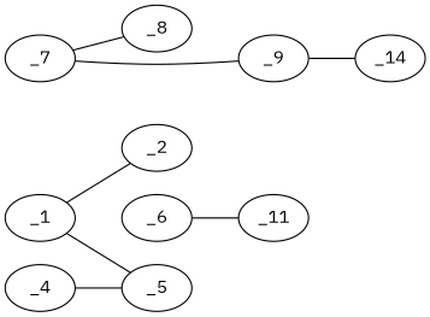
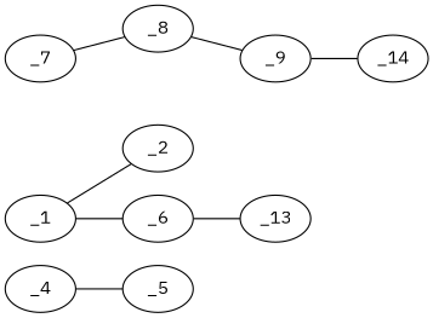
  graph {
    fontname="IBM Plex Mono"
    rankdir=LR
    node [charge=0 chem=1 fontname="IBM Plex Mono" symbol="C  "]
    edge [fontname="IBM Plex Mono" valence=1]
    _1 [chem=4 symbol="N  " x=5.3188 y=0.6133]
    _2 [x=4.3693 y=0.2995]
    _5 [x=5.9106 y=-0.1928]
    _6 [x=3.5844 y=0.9191]
-   _11 [chem=2 symbol="O  " x=3.802 y=1.8951]
+   _11 [chem=2 symbol="O  " x=3.802 y=1.8951 label=_13]
    _4 [chem=4 symbol="N  " x=5.3269 y=-1.0047]
    n7 [chem=4 label=_14 symbol="N  " x=3.5956 y=-1.3278]
    _7 [chem=4 symbol="N  " x=2.6106 y=0.6917]
    _8 [x=2.1812 y=-0.2114]
    _9 [x=2.6196 y=-1.1102]
    _1 -- _2
-   _1 -- _5 [valence=2]
+   _1 -- _6 [valence=2]
    _6 -- _11 [valence=2]
    _4 -- _5
    _7 -- _8
-   _7 -- _9
+   _8 -- _9
    _9 -- n7
  }
